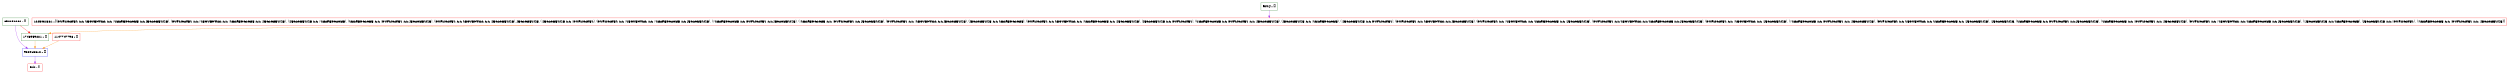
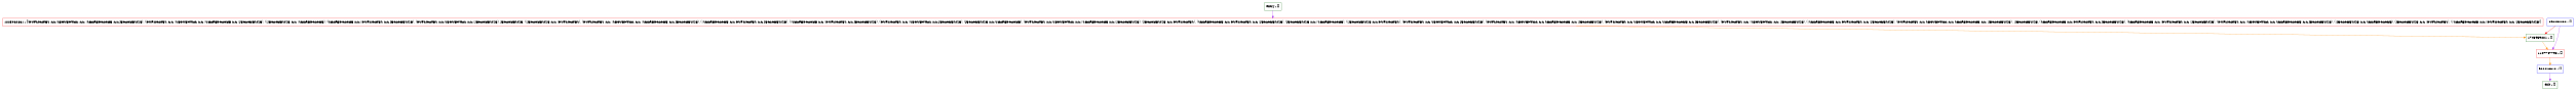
  digraph {
    node [color=darkgreen shape=record]
    edge [color=purple]
-   n1 [label="690252202 - []"]
+   n1 [color=blue label="690252202 - []"]
    n2 [color=blue label="922413612 - []"]
    n3 [label="1748959221 - []"]
-   n4 [color=red label="exit - []"]
+   n4 [label="exit - []"]
    n5 [label="entry - []"]
    n6 [color=red label="1225032861 - [(DUPLICATES && SEQUENTIAL && !SHAREDCACHE && JECACHESIZE), (DUPLICATES && !SEQUENTIAL && !SHAREDCACHE && !JECACHESIZE), (!JECACHESIZE && !SHAREDCACHE), (SHAREDCACHE && !DUPLICATES && JECACHESIZE), (DUPLICATES && SEQUENTIAL && !JECACHESIZE), JECACHESIZE, (!JECACHESIZE && !DUPLICATES), (DUPLICATES && !SEQUENTIAL && !SHAREDCACHE && JECACHESIZE), (!SHAREDCACHE && DUPLICATES && JECACHESIZE), (!SHAREDCACHE && !DUPLICATES && JECACHESIZE), (DUPLICATES && !SEQUENTIAL && JECACHESIZE), (JECACHESIZE && SHAREDCACHE), (DUPLICATES && SEQUENTIAL && !SHAREDCACHE && !JECACHESIZE), (JECACHESIZE && DUPLICATES), (SHAREDCACHE && DUPLICATES && !JECACHESIZE), (JECACHESIZE && !SHAREDCACHE), (!JECACHESIZE && DUPLICATES), (DUPLICATES && SEQUENTIAL && JECACHESIZE), (DUPLICATES && !SEQUENTIAL && SHAREDCACHE && !JECACHESIZE), (DUPLICATES && SEQUENTIAL && SHAREDCACHE && JECACHESIZE), (DUPLICATES && !SEQUENTIAL && !JECACHESIZE), (!SHAREDCACHE && DUPLICATES && !JECACHESIZE), (DUPLICATES && SEQUENTIAL && SHAREDCACHE && !JECACHESIZE), !JECACHESIZE, (SHAREDCACHE && DUPLICATES && JECACHESIZE), (SHAREDCACHE && !DUPLICATES && !JECACHESIZE), (DUPLICATES && !SEQUENTIAL && SHAREDCACHE && JECACHESIZE), (!JECACHESIZE && SHAREDCACHE), (JECACHESIZE && !DUPLICATES), (!SHAREDCACHE && !DUPLICATES && !JECACHESIZE)]"]
    n7 [color=red label="1147747798 - []"]
-   n1 -> n2
+   n1 -> n7
    n1 -> n3 [color=red]
    n2 -> n4
-   n3 -> n2 [color=darkorange]
+   n3 -> n7 [color=darkorange]
    n5 -> n6
    n6 -> n3 [color=darkorange]
    n7 -> n2 [color=darkorange]
  }
